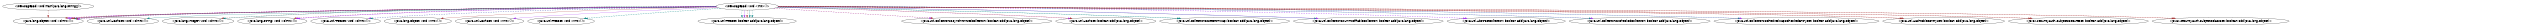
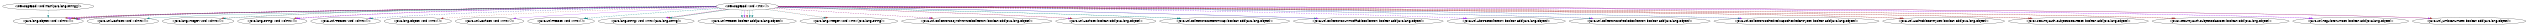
  digraph {
    fontname="DejaVu Sans"
    node [fontname="DejaVu Sans"]
    edge [color=brown fontname="DejaVu Sans" style=dashed]
    "<SetUsageBad: void main(java.lang.String[])>"
    "<java.lang.Object: void <clinit>()>"
    "<SetUsageBad: void <init>()>"
    "<java.util.HashSet: void <clinit>()>"
    "<java.lang.Integer: void <clinit>()>"
    "<java.lang.String: void <clinit>()>"
    "<java.util.TreeSet: void <clinit>()>"
    "<java.lang.Object: void <init>()>"
    "<java.util.HashSet: void <init>()>"
    "<java.util.TreeSet: void <init>()>"
+   "<java.lang.String: void <init>(java.lang.String)>"
    "<java.util.TreeSet: boolean add(java.lang.Object)>"
+   "<java.lang.Integer: void <init>(java.lang.String)>"
    "<java.util.Collections$SynchronizedCollection: boolean add(java.lang.Object)>"
    "<java.util.HashSet: boolean add(java.lang.Object)>"
    "<java.util.Collections$SetFromMap: boolean add(java.lang.Object)>"
    "<java.util.Collections$UnmodifiableCollection: boolean add(java.lang.Object)>"
    "<java.util.AbstractCollection: boolean add(java.lang.Object)>"
    "<java.util.Collections$CheckedCollection: boolean add(java.lang.Object)>"
    "<java.util.Collections$CheckedMap$CheckedEntrySet: boolean add(java.lang.Object)>"
    "<java.util.Hashtable$EntrySet: boolean add(java.lang.Object)>"
    "<javax.security.auth.Subject$SecureSet: boolean add(java.lang.Object)>"
    "<javax.security.auth.Subject$ClassSet: boolean add(java.lang.Object)>"
-   "<SetUsageBad: void main(java.lang.String[])>" -> "<java.lang.Object: void <clinit>()>"
+   "<java.util.RegularEnumSet: boolean add(java.lang.Object)>"
+   "<java.util.JumboEnumSet: boolean add(java.lang.Object)>"
+   "<SetUsageBad: void main(java.lang.String[])>" -> "<java.lang.Object: void <clinit>()>" [color=teal]
    "<SetUsageBad: void <init>()>" -> "<java.lang.Object: void <clinit>()>"
    "<SetUsageBad: void <init>()>" -> "<java.lang.Object: void <clinit>()>" [color=purple]
    "<SetUsageBad: void <init>()>" -> "<java.lang.Object: void <clinit>()>" [color=purple style=solid]
    "<SetUsageBad: void <init>()>" -> "<java.lang.Object: void <clinit>()>" [style=solid]
    "<SetUsageBad: void <init>()>" -> "<java.lang.Object: void <clinit>()>" [style=solid]
    "<SetUsageBad: void <init>()>" -> "<java.lang.Object: void <clinit>()>" [color=teal style=solid]
    "<SetUsageBad: void <init>()>" -> "<java.lang.Object: void <clinit>()>"
    "<SetUsageBad: void <init>()>" -> "<java.lang.Object: void <clinit>()>" [color=purple]
    "<SetUsageBad: void <init>()>" -> "<java.util.HashSet: void <clinit>()>" [color=teal style=solid]
    "<SetUsageBad: void <init>()>" -> "<java.lang.Integer: void <clinit>()>"
    "<SetUsageBad: void <init>()>" -> "<java.lang.Integer: void <clinit>()>" [color=teal style=solid]
    "<SetUsageBad: void <init>()>" -> "<java.lang.String: void <clinit>()>"
    "<SetUsageBad: void <init>()>" -> "<java.lang.String: void <clinit>()>" [color=purple]
    "<SetUsageBad: void <init>()>" -> "<java.lang.String: void <clinit>()>" [color=purple style=solid]
    "<SetUsageBad: void <init>()>" -> "<java.util.TreeSet: void <clinit>()>" [color=purple]
    "<SetUsageBad: void <init>()>" -> "<java.util.TreeSet: void <clinit>()>" [color=teal]
-   "<SetUsageBad: void <init>()>" -> "<java.lang.Object: void <init>()>" [style=solid]
+   "<SetUsageBad: void <init>()>" -> "<java.lang.Object: void <init>()>"
    "<SetUsageBad: void <init>()>" -> "<java.util.HashSet: void <init>()>" [color=purple style=solid]
    "<SetUsageBad: void <init>()>" -> "<java.util.TreeSet: void <init>()>" [color=teal]
    "<SetUsageBad: void <init>()>" -> "<java.util.TreeSet: void <init>()>" [color=teal]
+   "<SetUsageBad: void <init>()>" -> "<java.lang.String: void <init>(java.lang.String)>" [color=purple]
+   "<SetUsageBad: void <init>()>" -> "<java.lang.String: void <init>(java.lang.String)>" [style=solid]
+   "<SetUsageBad: void <init>()>" -> "<java.lang.String: void <init>(java.lang.String)>" [color=teal style=solid]
    "<SetUsageBad: void <init>()>" -> "<java.util.TreeSet: boolean add(java.lang.Object)>" [color=teal]
    "<SetUsageBad: void <init>()>" -> "<java.util.TreeSet: boolean add(java.lang.Object)>" [color=purple style=solid]
    "<SetUsageBad: void <init>()>" -> "<java.util.TreeSet: boolean add(java.lang.Object)>"
    "<SetUsageBad: void <init>()>" -> "<java.util.TreeSet: boolean add(java.lang.Object)>" [color=teal style=solid]
    "<SetUsageBad: void <init>()>" -> "<java.util.TreeSet: boolean add(java.lang.Object)>" [color=teal]
+   "<SetUsageBad: void <init>()>" -> "<java.lang.Integer: void <init>(java.lang.String)>" [color=teal]
+   "<SetUsageBad: void <init>()>" -> "<java.lang.Integer: void <init>(java.lang.String)>"
    "<SetUsageBad: void <init>()>" -> "<java.util.Collections$SynchronizedCollection: boolean add(java.lang.Object)>" [color=purple]
    "<SetUsageBad: void <init>()>" -> "<java.util.Collections$SynchronizedCollection: boolean add(java.lang.Object)>"
    "<SetUsageBad: void <init>()>" -> "<java.util.HashSet: boolean add(java.lang.Object)>" [color=purple]
    "<SetUsageBad: void <init>()>" -> "<java.util.HashSet: boolean add(java.lang.Object)>" [style=solid]
    "<SetUsageBad: void <init>()>" -> "<java.util.Collections$SetFromMap: boolean add(java.lang.Object)>" [color=teal]
    "<SetUsageBad: void <init>()>" -> "<java.util.Collections$SetFromMap: boolean add(java.lang.Object)>" [color=teal style=solid]
    "<SetUsageBad: void <init>()>" -> "<java.util.Collections$UnmodifiableCollection: boolean add(java.lang.Object)>" [color=teal style=solid]
    "<SetUsageBad: void <init>()>" -> "<java.util.Collections$UnmodifiableCollection: boolean add(java.lang.Object)>" [color=purple style=solid]
    "<SetUsageBad: void <init>()>" -> "<java.util.AbstractCollection: boolean add(java.lang.Object)>" [color=purple]
    "<SetUsageBad: void <init>()>" -> "<java.util.AbstractCollection: boolean add(java.lang.Object)>" [color=purple]
    "<SetUsageBad: void <init>()>" -> "<java.util.Collections$CheckedCollection: boolean add(java.lang.Object)>" [color=teal style=solid]
    "<SetUsageBad: void <init>()>" -> "<java.util.Collections$CheckedCollection: boolean add(java.lang.Object)>" [color=purple]
    "<SetUsageBad: void <init>()>" -> "<java.util.Collections$CheckedMap$CheckedEntrySet: boolean add(java.lang.Object)>" [color=teal style=solid]
    "<SetUsageBad: void <init>()>" -> "<java.util.Collections$CheckedMap$CheckedEntrySet: boolean add(java.lang.Object)>" [color=purple]
    "<SetUsageBad: void <init>()>" -> "<java.util.Hashtable$EntrySet: boolean add(java.lang.Object)>"
    "<SetUsageBad: void <init>()>" -> "<java.util.Hashtable$EntrySet: boolean add(java.lang.Object)>" [style=solid]
    "<SetUsageBad: void <init>()>" -> "<javax.security.auth.Subject$SecureSet: boolean add(java.lang.Object)>" [style=solid]
    "<SetUsageBad: void <init>()>" -> "<javax.security.auth.Subject$SecureSet: boolean add(java.lang.Object)>"
    "<SetUsageBad: void <init>()>" -> "<javax.security.auth.Subject$ClassSet: boolean add(java.lang.Object)>" [style=solid]
    "<SetUsageBad: void <init>()>" -> "<javax.security.auth.Subject$ClassSet: boolean add(java.lang.Object)>"
+   "<SetUsageBad: void <init>()>" -> "<java.util.RegularEnumSet: boolean add(java.lang.Object)>" [color=purple]
+   "<SetUsageBad: void <init>()>" -> "<java.util.RegularEnumSet: boolean add(java.lang.Object)>" [color=purple style=solid]
+   "<SetUsageBad: void <init>()>" -> "<java.util.JumboEnumSet: boolean add(java.lang.Object)>" [color=purple style=solid]
+   "<SetUsageBad: void <init>()>" -> "<java.util.JumboEnumSet: boolean add(java.lang.Object)>" [style=solid]
  }
